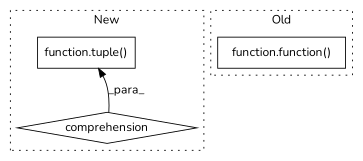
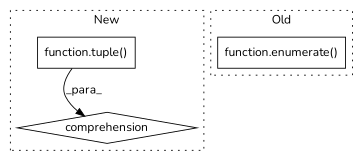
  digraph {
    fontname=Nunito
    node [a=75 shape=box fontname=Nunito]
    n1 [l="6,56" label="function.tuple()" s="11156,11164"]
    n2 [a=45 l=3 label=comprehension s=11113 shape=diamond]
-   n3 [l="10,1" label="function.function()" s="11167,11179"]
+   n3 [l="10,1" label="function.enumerate()" s="11167,11179"]
    subgraph cluster_1 {
      label=New
      style=dotted
      n1
      n2
    }
    subgraph cluster_2 {
      label=Old
      style=dotted
      n3
    }
-   n2 -> n1 [label=_para_ fontname=Nunito]
+   n1 -> n2 [label=_para_ fontname=Nunito]
  }
